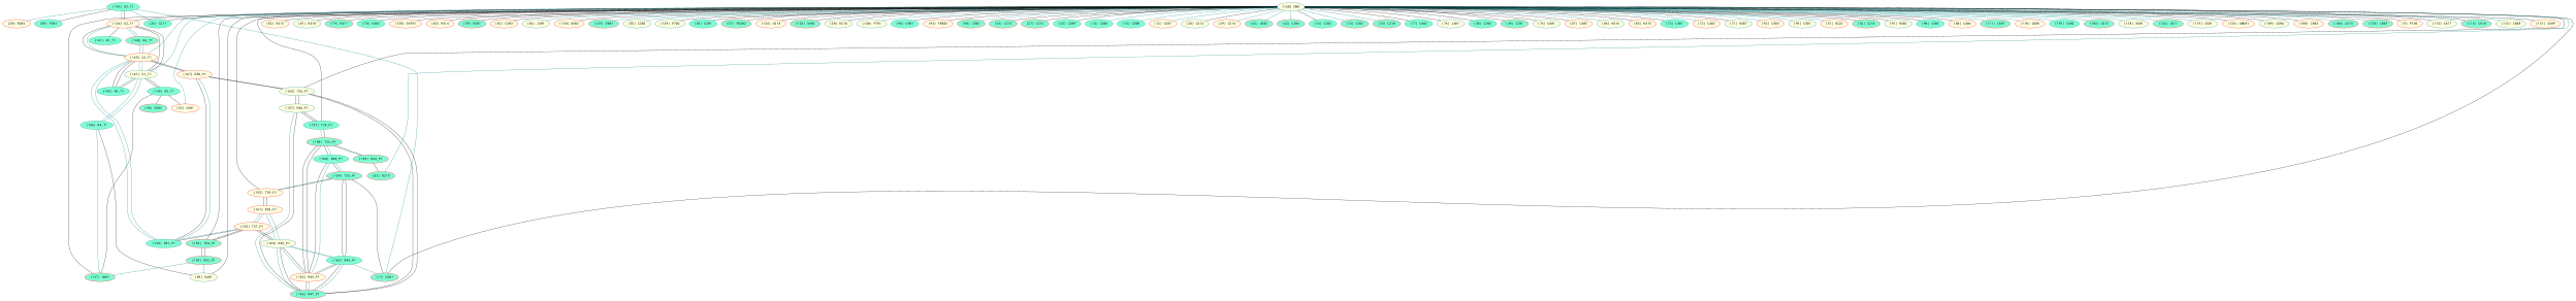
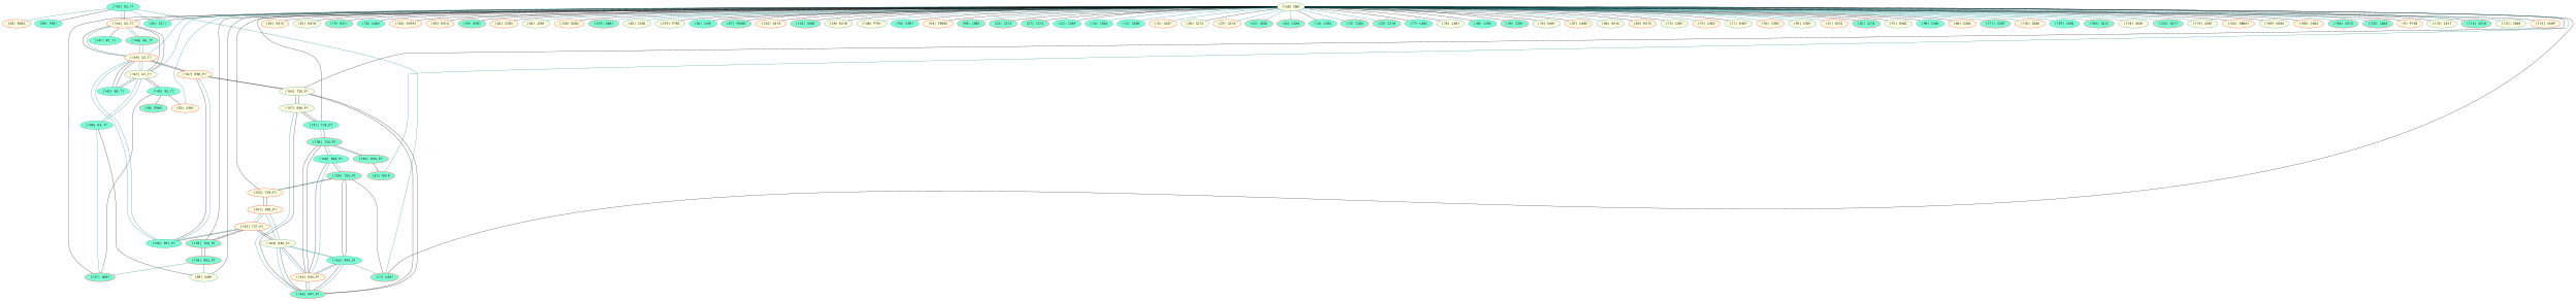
  graph {
    fontname="Roboto Mono"
    node [color=red fillcolor=aquamarine fontname="Roboto Mono" style=filled]
    edge [color=black fontname="Roboto Mono"]
    n1 [color=teal label="(142) R2_T1"]
    n2 [fillcolor=lightyellow label="(20) R202"]
    n3 [color=teal label="(26) C211"]
    n4 [color=teal label="(50) P201"]
    n5 [label="(11) U201"]
    n6 [fillcolor=lightyellow label="(144) U2_T1"]
    n7 [fillcolor=lightyellow label="(149) U3_T1"]
    n8 [color=teal fillcolor=lightyellow label="(147) U1_T1"]
    n9 [color=teal label="(141) R1_T1"]
    n10 [label="(148) R6_T1"]
    n11 [color=teal label="(143) R5_T1"]
    n12 [color=teal label="(158) R51_P1"]
    n13 [fillcolor=lightyellow label="(167) R50_P1"]
    n14 [color=teal label="(145) R3_T1"]
    n15 [color=teal label="(146) R4_T1"]
    n16 [fillcolor=lightyellow label="(152) T27_P1"]
    n17 [color=teal fillcolor=lightyellow label="(165) T26_P1"]
    n18 [fillcolor=lightyellow label="(53) U301"]
    n19 [label="(137) U601"]
    n20 [label="(58) R302"]
    n21 [color=teal fillcolor=lightyellow label="(89) U401"]
    n22 [color=teal fillcolor=lightyellow label="(164) R49_P1"]
    n23 [label="(153) T28_P1"]
    n24 [fillcolor=lightyellow label="(161) R53_P1"]
    n25 [label="(166) R47_P1"]
    n26 [color=teal fillcolor=lightyellow label="(157) R46_P1"]
    n27 [label="(150) T23_P1"]
    n28 [color=teal label="(160) R48_P1"]
    n29 [fillcolor=lightyellow label="(163) R43_P1"]
    n30 [color=teal label="(151) T24_P1"]
    n31 [label="(156) R44_P1"]
    n32 [label="(154) T25_P1"]
    n33 [color=teal label="(162) R45_P1"]
    n34 [label="(32) R219"]
    n35 [fillcolor=lightyellow label="(155) T29_P1"]
    n36 [label="(159) R52_P1"]
    n37 [color=teal fillcolor=lightyellow label="(168) GND"]
    n38 [fillcolor=lightyellow label="(82) R413"]
    n39 [color=teal fillcolor=lightyellow label="(81) R410"]
    n40 [label="(79) R411"]
    n41 [color=teal label="(78) U403"]
    n42 [fillcolor=lightyellow label="(138) SH701"]
    n43 [fillcolor=lightyellow label="(83) R414"]
    n44 [label="(59) R301"]
    n45 [fillcolor=lightyellow label="(62) C303"]
    n46 [color=teal fillcolor=lightyellow label="(64) J301"]
    n47 [fillcolor=lightyellow label="(130) D602"]
    n48 [label="(129) D601"]
    n49 [color=teal fillcolor=lightyellow label="(55) C302"]
    n50 [color=teal fillcolor=lightyellow label="(139) P702"]
    n51 [color=teal label="(56) C301"]
    n52 [label="(57) FB302"]
    n53 [fillcolor=lightyellow label="(134) C618"]
    n54 [label="(133) U602"]
    n55 [color=teal fillcolor=lightyellow label="(30) R218"]
    n56 [color=teal fillcolor=lightyellow label="(140) P701"]
    n57 [color=teal label="(96) U501"]
    n58 [fillcolor=lightyellow label="(94) FB502"]
    n59 [label="(98) C502"]
    n60 [label="(33) C215"]
    n61 [label="(27) C212"]
    n62 [color=teal label="(22) C209"]
    n63 [color=teal label="(14) C206"]
    n64 [color=teal label="(13) C208"]
    n65 [fillcolor=lightyellow label="(12) C207"]
    n66 [color=teal fillcolor=lightyellow label="(28) C213"]
    n67 [fillcolor=lightyellow label="(29) C214"]
    n68 [label="(43) U202"]
    n69 [label="(42) C204"]
    n70 [color=teal label="(16) C203"]
    n71 [label="(15) C202"]
    n72 [label="(25) C210"]
    n73 [color=teal label="(77) U402"]
    n74 [color=teal fillcolor=lightyellow label="(76) J401"]
    n75 [color=teal label="(48) C205"]
    n76 [label="(49) C201"]
    n77 [color=teal fillcolor=lightyellow label="(74) D401"]
    n78 [fillcolor=lightyellow label="(87) C405"]
    n79 [color=teal fillcolor=lightyellow label="(86) R416"]
    n80 [fillcolor=lightyellow label="(85) R415"]
-   n81 [color=teal label="(73) C401"]
+   n81 [color=teal fillcolor=lightyellow label="(73) C401"]
    n82 [fillcolor=lightyellow label="(72) C402"]
    n83 [color=teal fillcolor=lightyellow label="(71) R407"]
    n84 [fillcolor=lightyellow label="(92) C503"]
    n85 [color=teal fillcolor=lightyellow label="(99) C501"]
    n86 [fillcolor=lightyellow label="(51) R222"]
    n87 [label="(52) C216"]
    n88 [color=teal fillcolor=lightyellow label="(91) R402"]
    n89 [color=teal label="(90) C403"]
    n90 [fillcolor=lightyellow label="(88) C404"]
    n91 [label="(111) C607"]
    n92 [fillcolor=lightyellow label="(110) C606"]
    n93 [color=teal label="(107) C602"]
    n94 [label="(103) C612"]
    n95 [color=teal fillcolor=lightyellow label="(118) X601"]
    n96 [label="(124) C611"]
    n97 [color=teal fillcolor=lightyellow label="(119) C601"]
    n98 [fillcolor=lightyellow label="(126) SW601"]
    n99 [color=teal fillcolor=lightyellow label="(109) C604"]
    n100 [fillcolor=lightyellow label="(108) C603"]
    n101 [label="(104) C615"]
    n102 [label="(128) C605"]
    n103 [fillcolor=lightyellow label="(9) P103"]
    n104 [color=teal fillcolor=lightyellow label="(115) C617"]
    n105 [label="(114) C610"]
    n106 [color=teal fillcolor=lightyellow label="(112) C608"]
    n107 [fillcolor=lightyellow label="(113) C609"]
    n1 -- n2 [color=teal]
    n1 -- n3 [color=teal]
    n1 -- n4
    n1 -- n5 [color=teal]
    n1 -- n6 [color=teal]
    n6 -- n1
    n6 -- n7
    n6 -- n8
    n6 -- n9
    n6 -- n10 [color=teal]
    n7 -- n6 [color=teal]
    n7 -- n8 [color=teal]
    n7 -- n10 [color=teal]
    n7 -- n11
    n7 -- n12 [color=teal]
    n7 -- n13
    n8 -- n6
    n8 -- n7 [color=teal]
    n8 -- n11 [color=teal]
    n8 -- n14
    n8 -- n15 [color=teal]
    n10 -- n6 [color=teal]
    n10 -- n7 [color=teal]
    n11 -- n7
    n11 -- n8
    n12 -- n7 [color=teal]
    n12 -- n13 [color=teal]
    n12 -- n16
    n13 -- n7
    n13 -- n12
    n13 -- n17
    n14 -- n8
    n14 -- n18
    n14 -- n19
    n14 -- n20
    n15 -- n8 [color=teal]
    n15 -- n19 [color=teal]
    n15 -- n21
    n16 -- n12 [color=teal]
    n16 -- n22
    n16 -- n23
    n16 -- n24 [color=teal]
    n17 -- n13
    n17 -- n25
    n17 -- n26
    n22 -- n16
    n22 -- n24 [color=teal]
    n22 -- n25 [color=teal]
    n22 -- n29 [color=teal]
    n22 -- n33 [color=teal]
    n23 -- n16
    n23 -- n36
    n24 -- n16 [color=teal]
    n24 -- n22 [color=teal]
    n24 -- n35
    n25 -- n17
    n25 -- n22
    n25 -- n26
    n25 -- n29 [color=teal]
    n25 -- n33 [color=teal]
    n26 -- n17
    n26 -- n25 [color=teal]
    n26 -- n30
    n27 -- n28
    n27 -- n29
    n27 -- n30
    n27 -- n31 [color=teal]
    n28 -- n27 [color=teal]
    n28 -- n29
    n28 -- n32
    n29 -- n22
    n29 -- n25
    n29 -- n27
    n29 -- n28 [color=teal]
    n29 -- n33 [color=teal]
    n30 -- n26
    n30 -- n27 [color=teal]
    n31 -- n27
    n31 -- n34
    n32 -- n5
    n32 -- n28 [color=teal]
    n32 -- n33
    n32 -- n35 [color=teal]
    n33 -- n5 [color=teal]
    n33 -- n22 [color=teal]
    n33 -- n25
    n33 -- n29
    n33 -- n32
    n35 -- n24
    n35 -- n32
    n36 -- n19 [color=teal]
    n36 -- n21 [color=teal]
    n36 -- n23
    n37 -- n3
    n37 -- n5
    n37 -- n6
    n37 -- n7 [color=teal]
    n37 -- n8 [color=teal]
    n37 -- n17
    n37 -- n18 [color=teal]
    n37 -- n19
    n37 -- n21
    n37 -- n23
    n37 -- n30
    n37 -- n34 [color=teal]
    n37 -- n35
    n37 -- n38
    n37 -- n39
    n37 -- n40
    n37 -- n41
    n37 -- n42
    n37 -- n43
    n37 -- n44
    n37 -- n45
    n37 -- n46 [color=teal]
    n37 -- n47
    n37 -- n48 [color=teal]
    n37 -- n49 [color=teal]
    n37 -- n50
    n37 -- n51
    n37 -- n52
    n37 -- n53
    n37 -- n54
    n37 -- n55
    n37 -- n56 [color=teal]
    n37 -- n57
    n37 -- n58
    n37 -- n59 [color=teal]
    n37 -- n60
    n37 -- n61
    n37 -- n62
    n37 -- n63 [color=teal]
    n37 -- n64 [color=teal]
    n37 -- n65 [color=teal]
    n37 -- n66
    n37 -- n67 [color=teal]
    n37 -- n68 [color=teal]
    n37 -- n69 [color=teal]
    n37 -- n70
    n37 -- n71 [color=teal]
    n37 -- n72 [color=teal]
    n37 -- n73
    n37 -- n74
    n37 -- n75
    n37 -- n76
    n37 -- n77
    n37 -- n78
    n37 -- n79 [color=teal]
    n37 -- n80
    n37 -- n81
    n37 -- n82 [color=teal]
    n37 -- n83
    n37 -- n84 [color=teal]
    n37 -- n85 [color=teal]
    n37 -- n86 [color=teal]
    n37 -- n87
    n37 -- n88
    n37 -- n89
    n37 -- n90
    n37 -- n91 [color=teal]
    n37 -- n92 [color=teal]
    n37 -- n93 [color=teal]
    n37 -- n94 [color=teal]
    n37 -- n95 [color=teal]
    n37 -- n96 [color=teal]
    n37 -- n97 [color=teal]
    n37 -- n98
    n37 -- n99
    n37 -- n100
    n37 -- n101 [color=teal]
    n37 -- n102 [color=teal]
    n37 -- n103
    n37 -- n104
    n37 -- n105
    n37 -- n106 [color=teal]
    n37 -- n107
  }
